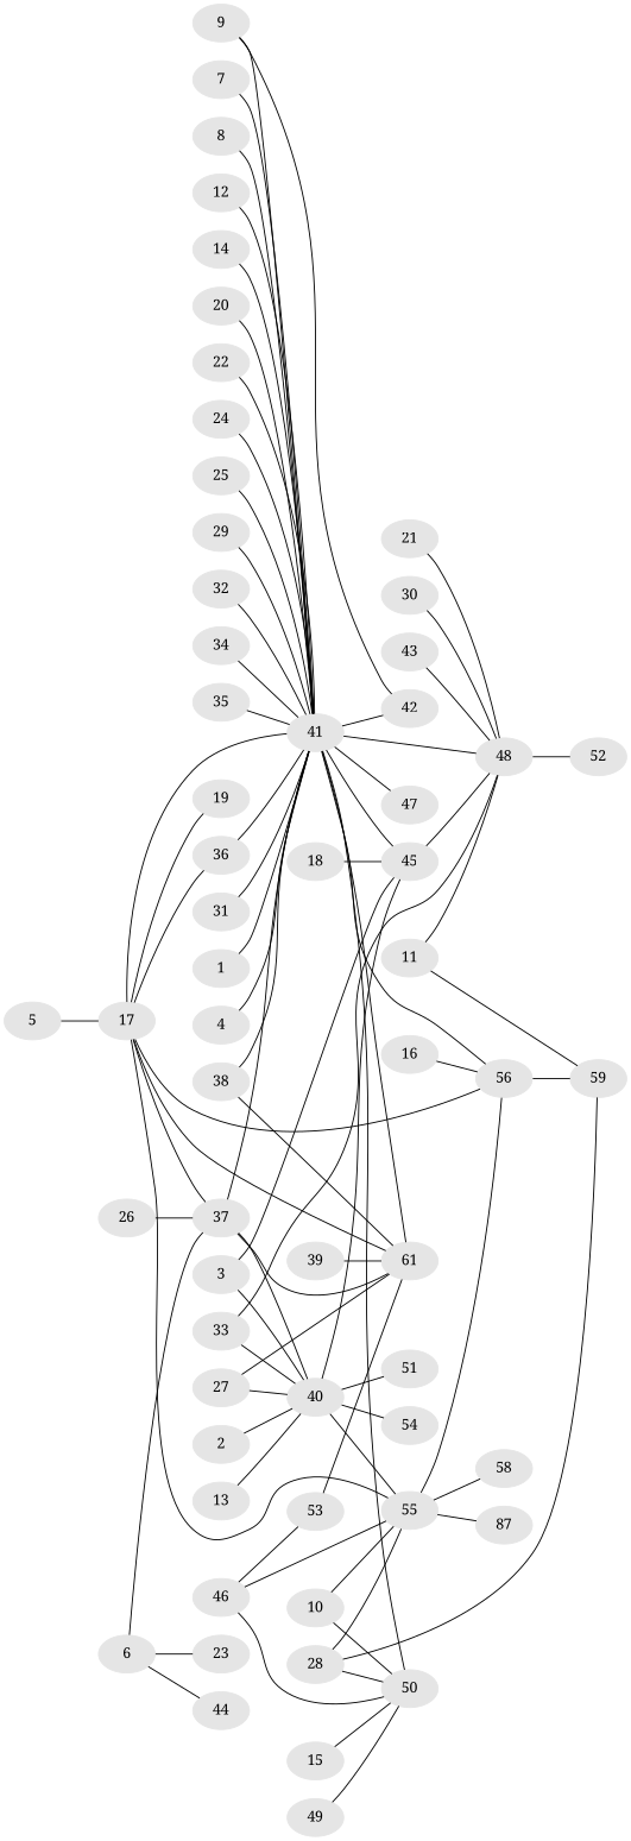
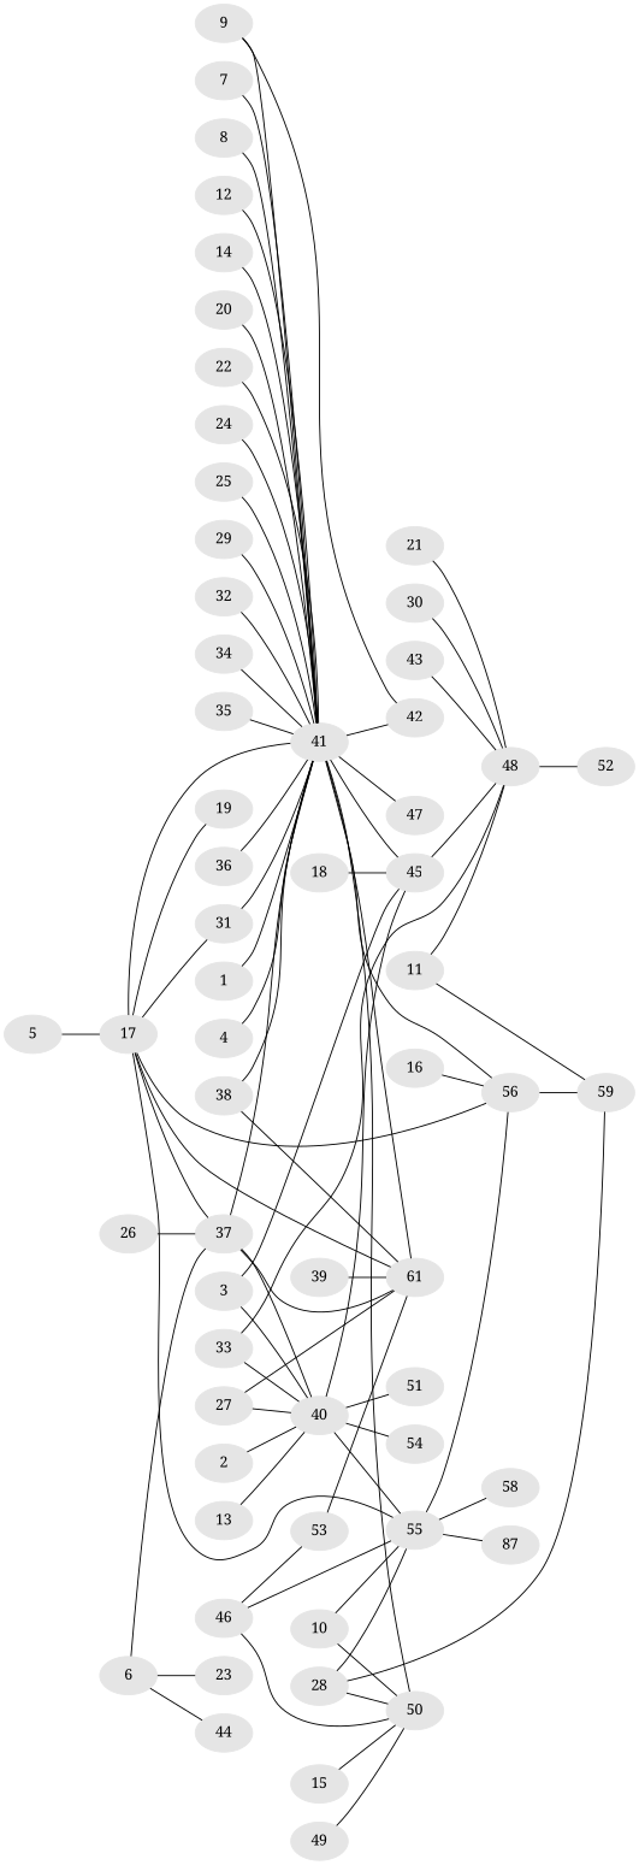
  graph {
    fontname="Noto Serif"
    rankdir=LR
    node [color=gray90 fontname="Noto Serif" style=filled]
    edge [fontname="Noto Serif" weight=1.0]
    1
    41
    45
    42
    50
    48
    56
    61
    47
    2
    40
    55
    51
    54
    3
    4
    5
    17
    37
    19
    36
    6
    23
    44
    7
    8
    9
    10
    n29 [label=87]
    58
    11
    59
    52
    12
    13
    14
    15
    16
    18
    20
    21
    22
    24
    25
    26
    27
    28
    29
    30
    31
    32
    33
    34
    35
    38
    39
    43
    46
    53
    49
    1 -- 41
    41 -- 45
    41 -- 42
    41 -- 50
-   41 -- 48
    41 -- 56
    41 -- 61
    41 -- 47
    45 -- 48
    48 -- 52
    56 -- 59
    2 -- 40
    40 -- 45
    40 -- 55
    40 -- 51
    40 -- 54
    55 -- 56
    55 -- n29
    55 -- 58
    3 -- 45
    3 -- 40
    4 -- 41
    5 -- 17
    17 -- 41
    17 -- 56
    17 -- 61
    17 -- 55
    17 -- 37
    17 -- 19
-   17 -- 36
+   17 -- 31
    37 -- 41
    37 -- 61
    37 -- 40
    36 -- 41
    6 -- 37
    6 -- 23
    6 -- 44
    7 -- 41
    8 -- 41
    9 -- 41
    9 -- 42
    10 -- 50
    10 -- 55
    11 -- 48
    11 -- 59
    12 -- 41
    13 -- 40
    14 -- 41
    15 -- 50
    16 -- 56
    18 -- 45
    20 -- 41
    21 -- 48
    22 -- 41
    24 -- 41
    25 -- 41
    26 -- 37
    27 -- 61
    27 -- 40
    28 -- 50
    28 -- 55
    28 -- 59
    29 -- 41
    30 -- 48
    31 -- 41
    32 -- 41
    33 -- 48
    33 -- 40
    34 -- 41
    35 -- 41
    38 -- 41 [weight=2.0]
    38 -- 61
    39 -- 61
    43 -- 48
    46 -- 50
    46 -- 55
    46 -- 53
    53 -- 61
    49 -- 50
  }
